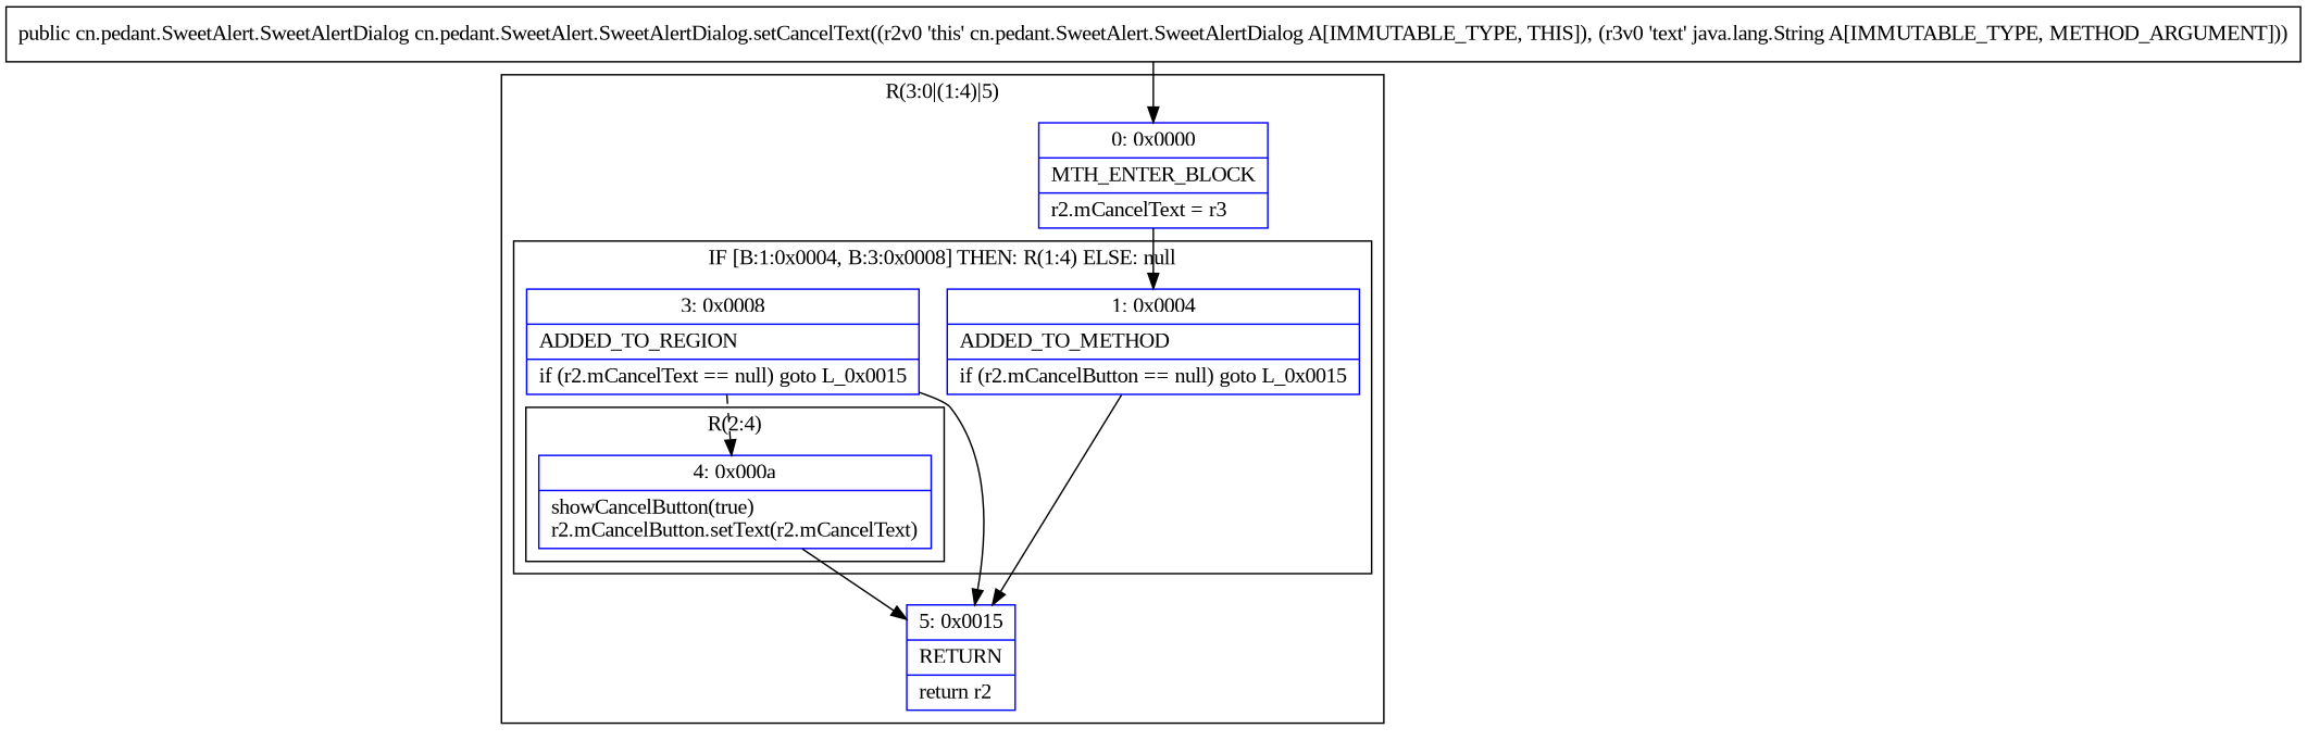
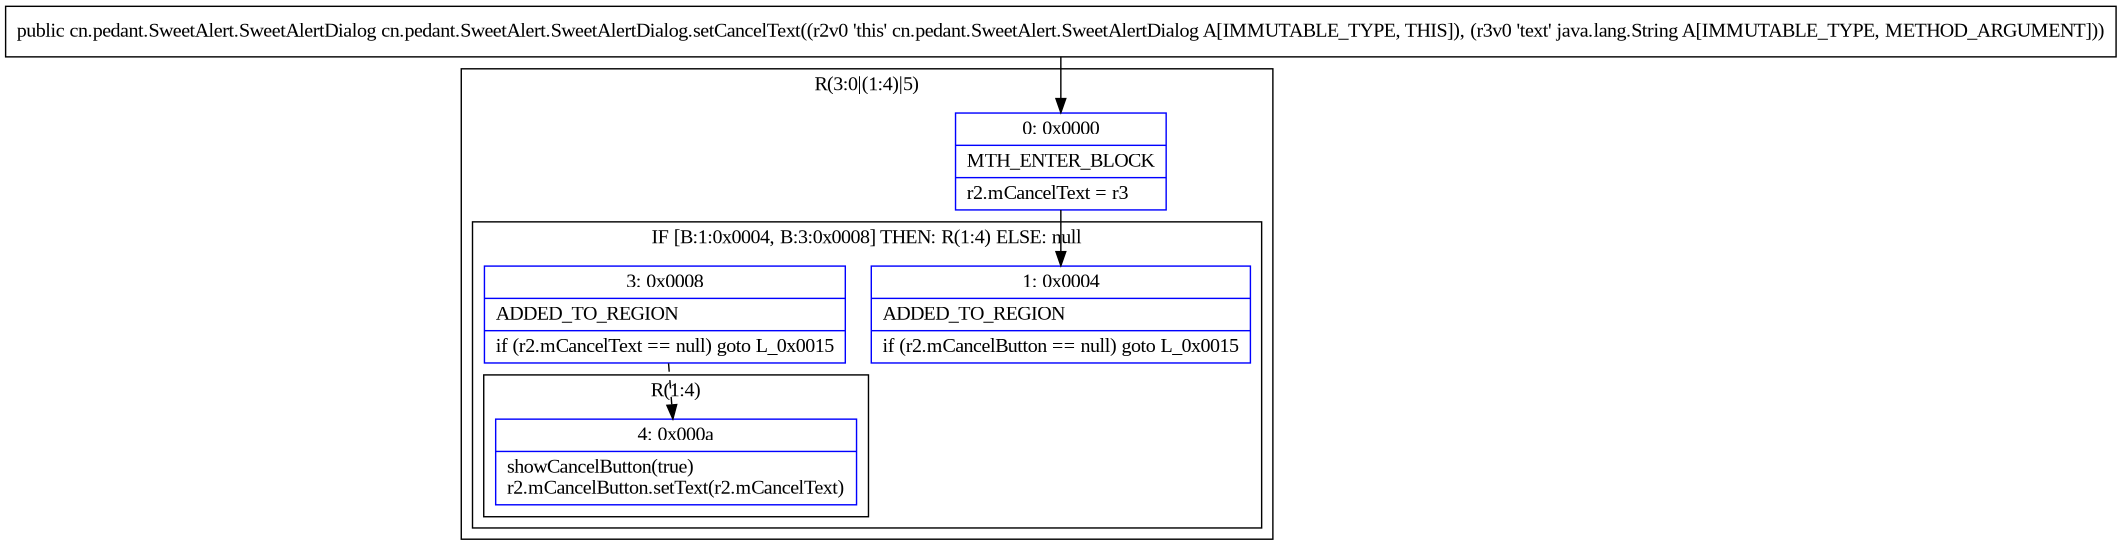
  digraph {
    fontname="Liberation Serif"
    node [color=blue fontname="Liberation Serif" shape=record]
    edge [fontname="Liberation Serif"]
    n1 [label="{4\:\ 0x000a|showCancelButton(true)\lr2.mCancelButton.setText(r2.mCancelText)\l}"]
-   n2 [label="{1\:\ 0x0004|ADDED_TO_METHOD\l|if (r2.mCancelButton == null) goto L_0x0015\l}"]
+   n2 [label="{1\:\ 0x0004|ADDED_TO_REGION\l|if (r2.mCancelButton == null) goto L_0x0015\l}"]
    n3 [label="{3\:\ 0x0008|ADDED_TO_REGION\l|if (r2.mCancelText == null) goto L_0x0015\l}"]
    n4 [label="{0\:\ 0x0000|MTH_ENTER_BLOCK\l|r2.mCancelText = r3\l}"]
-   n5 [label="{5\:\ 0x0015|RETURN\l|return r2\l}"]
    n6 [label="{public cn.pedant.SweetAlert.SweetAlertDialog cn.pedant.SweetAlert.SweetAlertDialog.setCancelText((r2v0 'this' cn.pedant.SweetAlert.SweetAlertDialog A[IMMUTABLE_TYPE, THIS]), (r3v0 'text' java.lang.String A[IMMUTABLE_TYPE, METHOD_ARGUMENT])) }" color=""]
    subgraph cluster_1 {
      label="R(3:0|(1:4)|5)"
      n4
-     n5
      subgraph cluster_2 {
        label="IF [B:1:0x0004, B:3:0x0008] THEN: R(1:4) ELSE: null"
        n2
        n3
        subgraph cluster_3 {
-         label="R(2:4)"
+         label="R(1:4)"
          n1
        }
      }
    }
-   n1 -> n5
-   n2 -> n5
    n3 -> n1 [style=dashed]
-   n3 -> n5
    n4 -> n2
    n6 -> n4
  }
